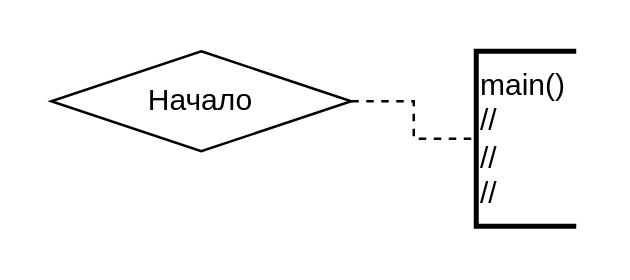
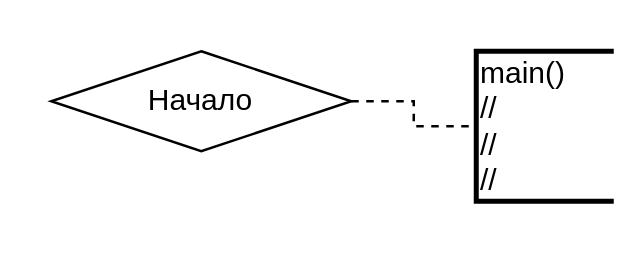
  <mxCell id="0" />
  <mxCell id="1" parent="0" />
  <mxCell id="2" style="edgeStyle=orthogonalEdgeStyle;rounded=0;orthogonalLoop=1;jettySize=auto;html=1;entryX=0;entryY=0.5;entryDx=0;entryDy=0;entryPerimeter=0;endArrow=none;endFill=0;dashed=1;" edge="1" parent="1" source="3" target="4"><mxGeometry relative="1" as="geometry" /></mxCell>
  <mxCell id="3" value="Начало" style="rhombus;whiteSpace=wrap;html=1;" vertex="1" parent="1"><mxGeometry x="20" y="20" width="120" height="40" as="geometry" /></mxCell>
- <mxCell id="4" value="main()&lt;br&gt;//&lt;br&gt;//&lt;br&gt;//" style="strokeWidth=2;html=1;shape=mxgraph.flowchart.annotation_1;align=left;pointerEvents=1;" vertex="1" parent="1"><mxGeometry x="190" y="20" width="40" height="70" as="geometry" /></mxCell>
+ <mxCell id="4" value="main()&lt;br&gt;//&lt;br&gt;//&lt;br&gt;//" style="strokeWidth=2;html=1;shape=mxgraph.flowchart.annotation_1;align=left;pointerEvents=1;" vertex="1" parent="1"><mxGeometry x="190" y="20" width="55" height="60" as="geometry" /></mxCell>
